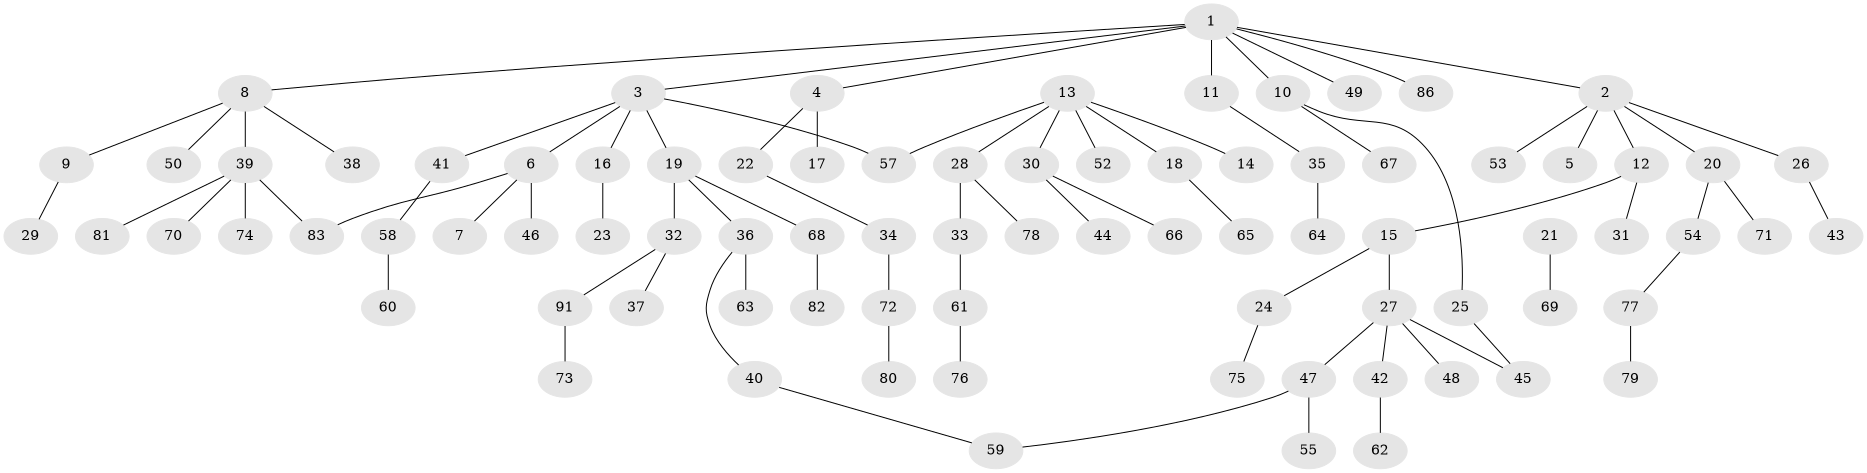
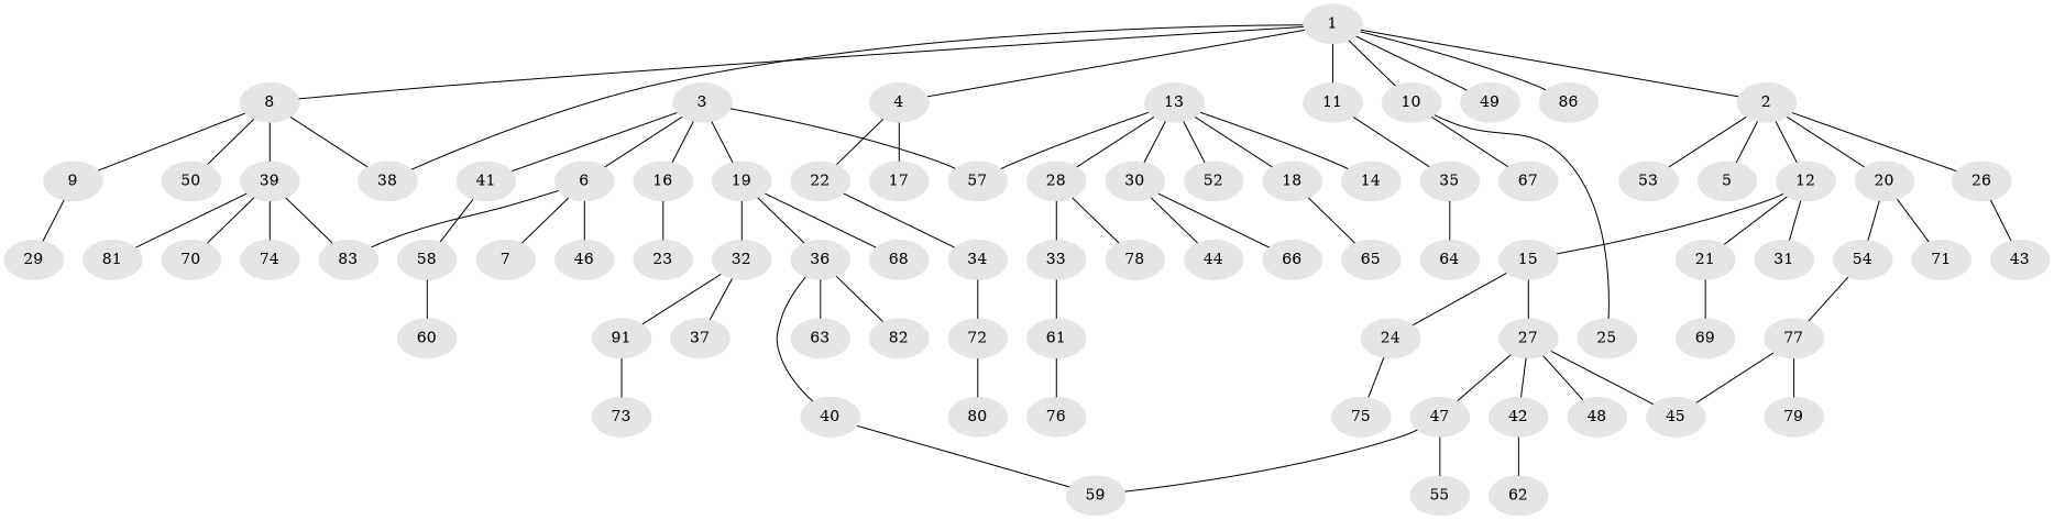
  graph {
    fontname="DejaVu Serif"
    node [color=gray90 fontname="DejaVu Serif" style=filled]
    edge [fontname="DejaVu Serif"]
    1
    2
    3
    4
    8
    10
    11
    49
    n9 [label=86]
    5
    12
    20
    26
    53
    6
    16
    19
    41
    57
    17
    22
    9
    38
    39
    50
    25
    67
    35
    15
    21
    31
    54
    71
    43
    7
    46
    83
    13
    14
    18
    28
    30
    52
    23
    32
    36
    68
    58
    34
    29
    70
    74
    81
    45
    64
    24
    27
    69
    65
    33
    78
    44
    66
    75
    42
    47
    48
    37
    n69 [label=91]
    40
    63
    82
    77
    72
    62
    59
    55
    61
    73
    76
    80
    60
    79
    1 -- 2
-   1 -- 3
+   1 -- 38
    1 -- 4
    1 -- 8
    1 -- 10
    1 -- 11
    1 -- 49
    1 -- n9
    2 -- 5
    2 -- 12
    2 -- 20
    2 -- 26
    2 -- 53
    3 -- 6
    3 -- 16
    3 -- 19
    3 -- 41
    3 -- 57
    4 -- 17
    4 -- 22
    8 -- 9
    8 -- 38
    8 -- 39
    8 -- 50
    10 -- 25
    10 -- 67
    11 -- 35
    12 -- 15
+   12 -- 21
    12 -- 31
    20 -- 54
    20 -- 71
    26 -- 43
    6 -- 7
    6 -- 46
    6 -- 83
    16 -- 23
    19 -- 32
    19 -- 36
    19 -- 68
    41 -- 58
    22 -- 34
    9 -- 29
    39 -- 83
    39 -- 70
    39 -- 74
    39 -- 81
-   25 -- 45
+   77 -- 45
    35 -- 64
    15 -- 24
    15 -- 27
    21 -- 69
    54 -- 77
    13 -- 57
    13 -- 14
    13 -- 18
    13 -- 28
    13 -- 30
    13 -- 52
    18 -- 65
    28 -- 33
    28 -- 78
    30 -- 44
    30 -- 66
    32 -- 37
    32 -- n69
    36 -- 40
    36 -- 63
-   68 -- 82
+   36 -- 82
    58 -- 60
    34 -- 72
    24 -- 75
    27 -- 45
    27 -- 42
    27 -- 47
    27 -- 48
    33 -- 61
    42 -- 62
    47 -- 59
    47 -- 55
    n69 -- 73
    40 -- 59
    77 -- 79
    72 -- 80
    61 -- 76
  }
